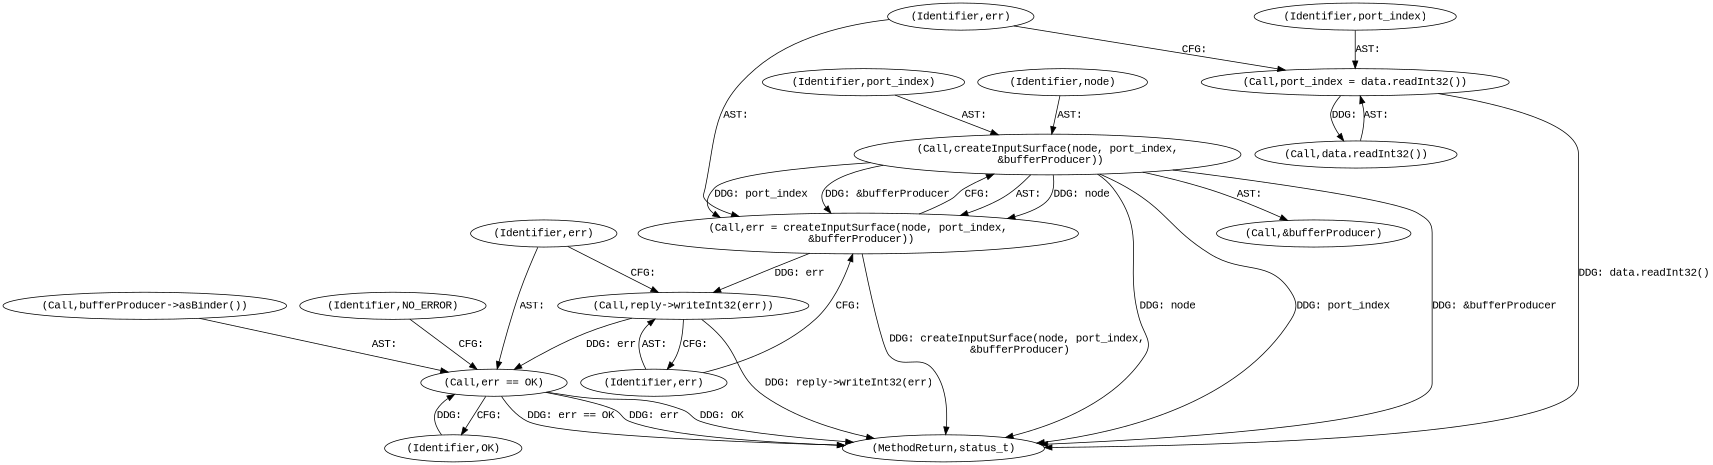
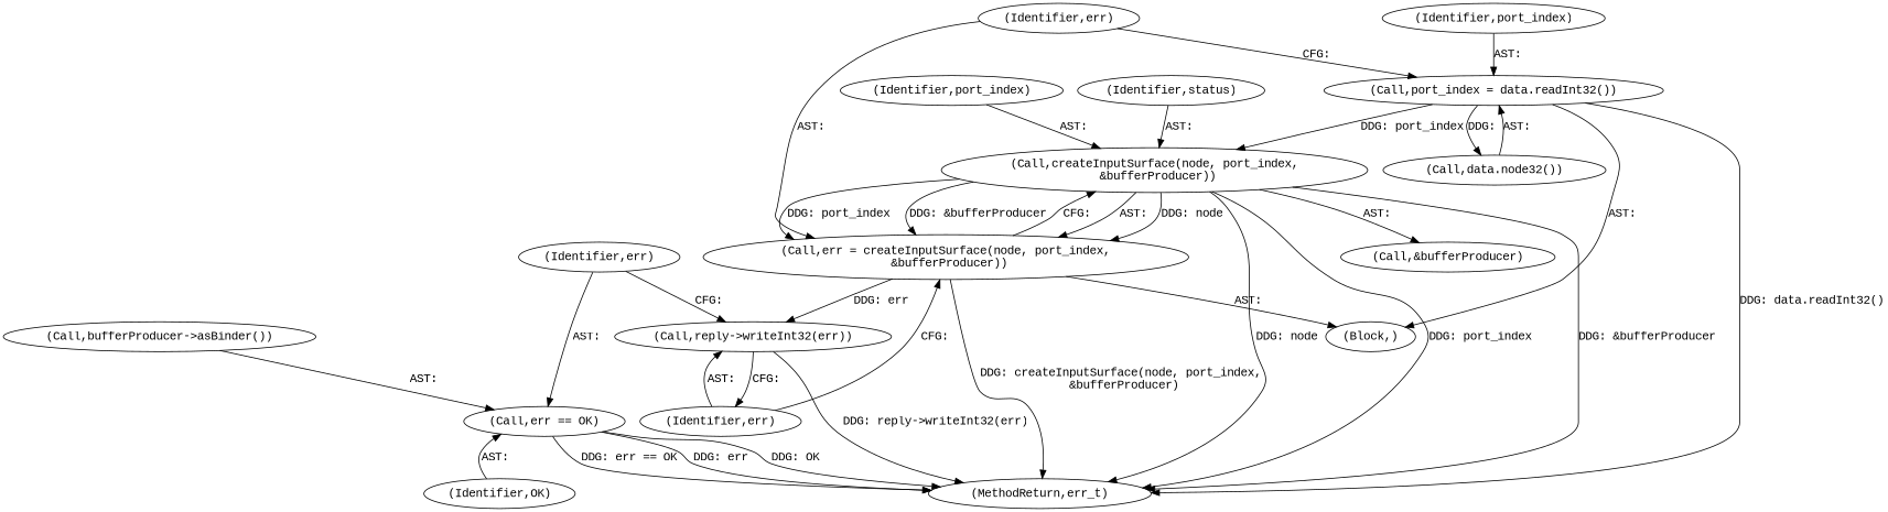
  digraph {
    fontname="Liberation Mono"
    node [fontname="Liberation Mono"]
    edge [fontname="Liberation Mono"]
    n1 [label="(Call,port_index = data.readInt32())"]
    n2 [label="(Call,createInputSurface(node, port_index,\n &bufferProducer))"]
-   n3 [label="(MethodReturn,status_t)"]
-   n4 [label="(Call,data.readInt32())"]
+   n3 [label="(MethodReturn,err_t)"]
+   n4 [label="(Call,data.node32())"]
+   n5 [label="(Block,)"]
    n6 [label="(Call,err = createInputSurface(node, port_index,\n &bufferProducer))"]
    n7 [label="(Call,&bufferProducer)"]
    n8 [label="(Call,reply->writeInt32(err))"]
    n9 [label="(Call,err == OK)"]
    n10 [label="(Identifier,err)"]
    n11 [label="(Identifier,OK)"]
    n12 [label="(Identifier,err)"]
    n13 [label="(Identifier,port_index)"]
    n14 [label="(Identifier,err)"]
    n15 [label="(Call,bufferProducer->asBinder())"]
-   n16 [label="(Identifier,NO_ERROR)"]
    n17 [label="(Identifier,port_index)"]
-   n18 [label="(Identifier,node)"]
+   n18 [label="(Identifier,status)"]
+   n1 -> n2 [label="DDG: port_index"]
    n1 -> n3 [label="DDG: data.readInt32()"]
    n1 -> n4 [label="DDG: "]
+   n1 -> n5 [label="AST: "]
    n2 -> n3 [label="DDG: &bufferProducer"]
    n2 -> n3 [label="DDG: node"]
    n2 -> n3 [label="DDG: port_index"]
    n2 -> n6 [label="AST: "]
    n2 -> n6 [label="DDG: node"]
    n2 -> n6 [label="DDG: port_index"]
    n2 -> n6 [label="DDG: &bufferProducer"]
    n2 -> n7 [label="AST: "]
    n4 -> n1 [label="AST: "]
    n6 -> n2 [label="CFG: "]
    n6 -> n3 [label="DDG: createInputSurface(node, port_index,\n &bufferProducer)"]
+   n6 -> n5 [label="AST: "]
    n6 -> n8 [label="DDG: err"]
    n8 -> n3 [label="DDG: reply->writeInt32(err)"]
-   n8 -> n9 [label="DDG: err"]
    n8 -> n10 [label="CFG: "]
    n9 -> n3 [label="DDG: OK"]
    n9 -> n3 [label="DDG: err == OK"]
    n9 -> n3 [label="DDG: err"]
-   n9 -> n11 [label="CFG: "]
    n10 -> n6 [label="CFG: "]
    n10 -> n8 [label="AST: "]
-   n11 -> n9 [label="DDG: "]
+   n11 -> n9 [label="AST: "]
    n12 -> n1 [label="CFG: "]
    n12 -> n6 [label="AST: "]
    n13 -> n2 [label="AST: "]
    n14 -> n8 [label="CFG: "]
    n14 -> n9 [label="AST: "]
    n15 -> n9 [label="AST: "]
-   n16 -> n9 [label="CFG: "]
    n17 -> n1 [label="AST: "]
    n18 -> n2 [label="AST: "]
  }
